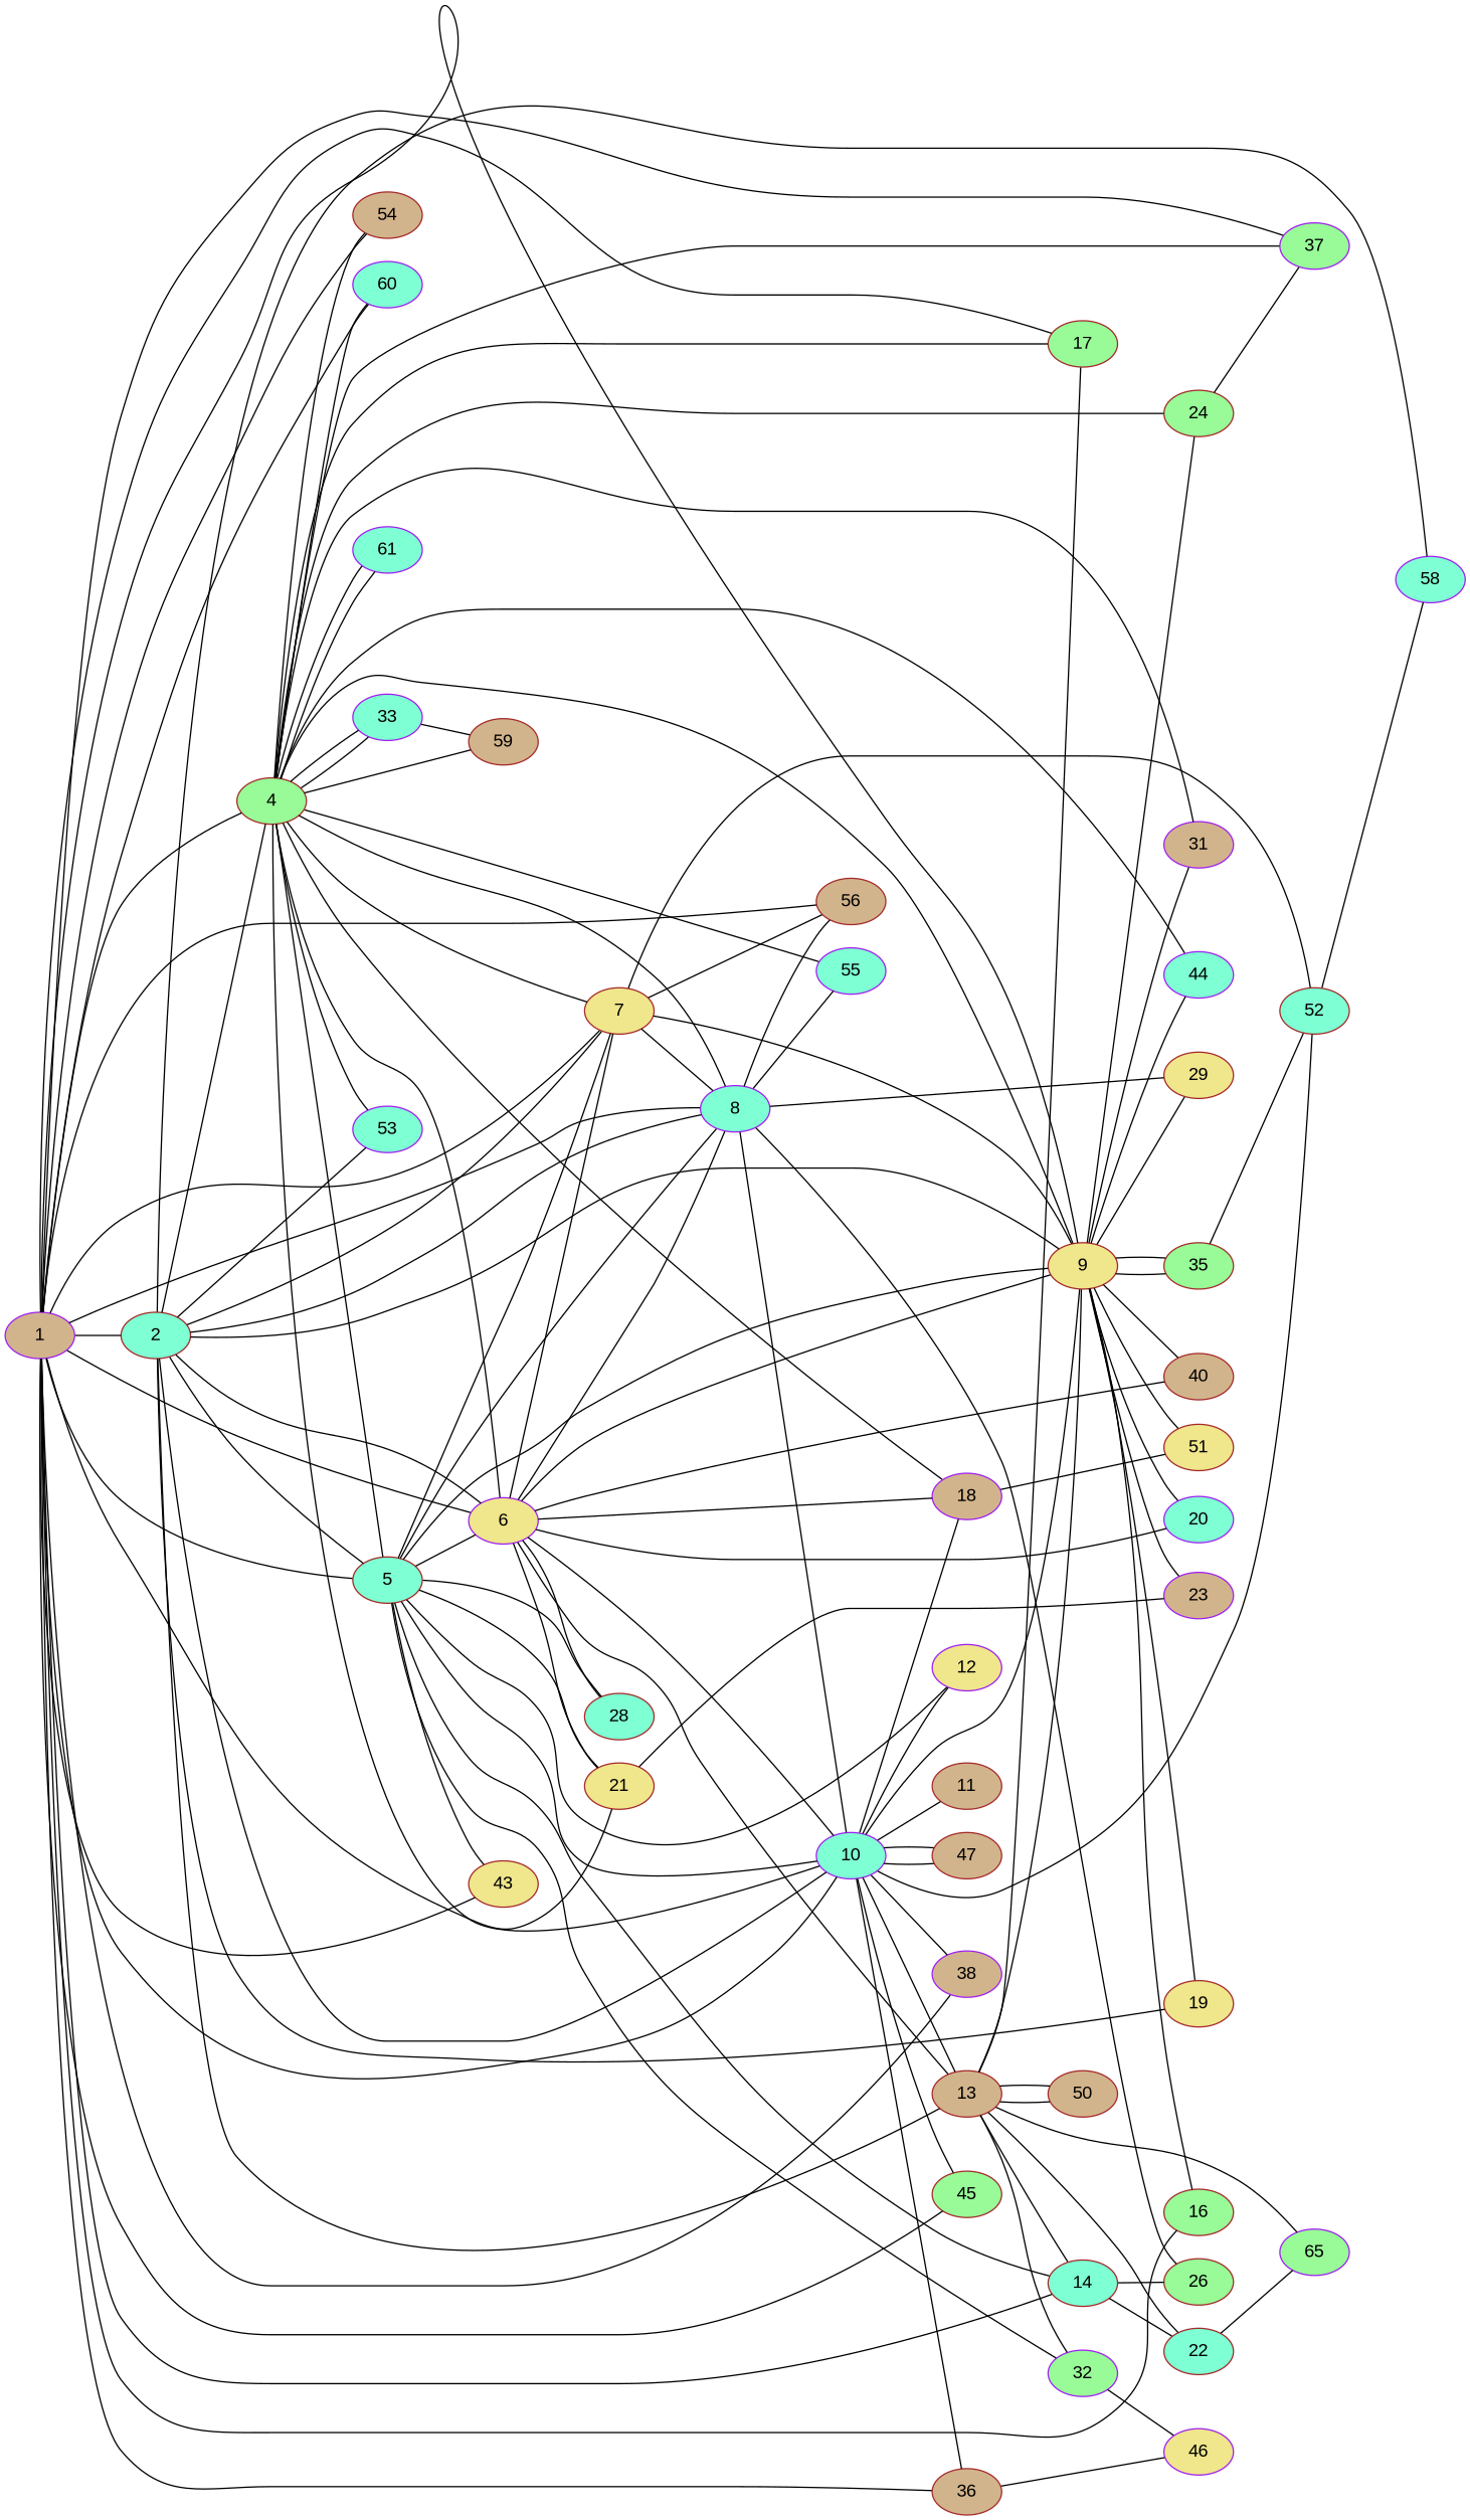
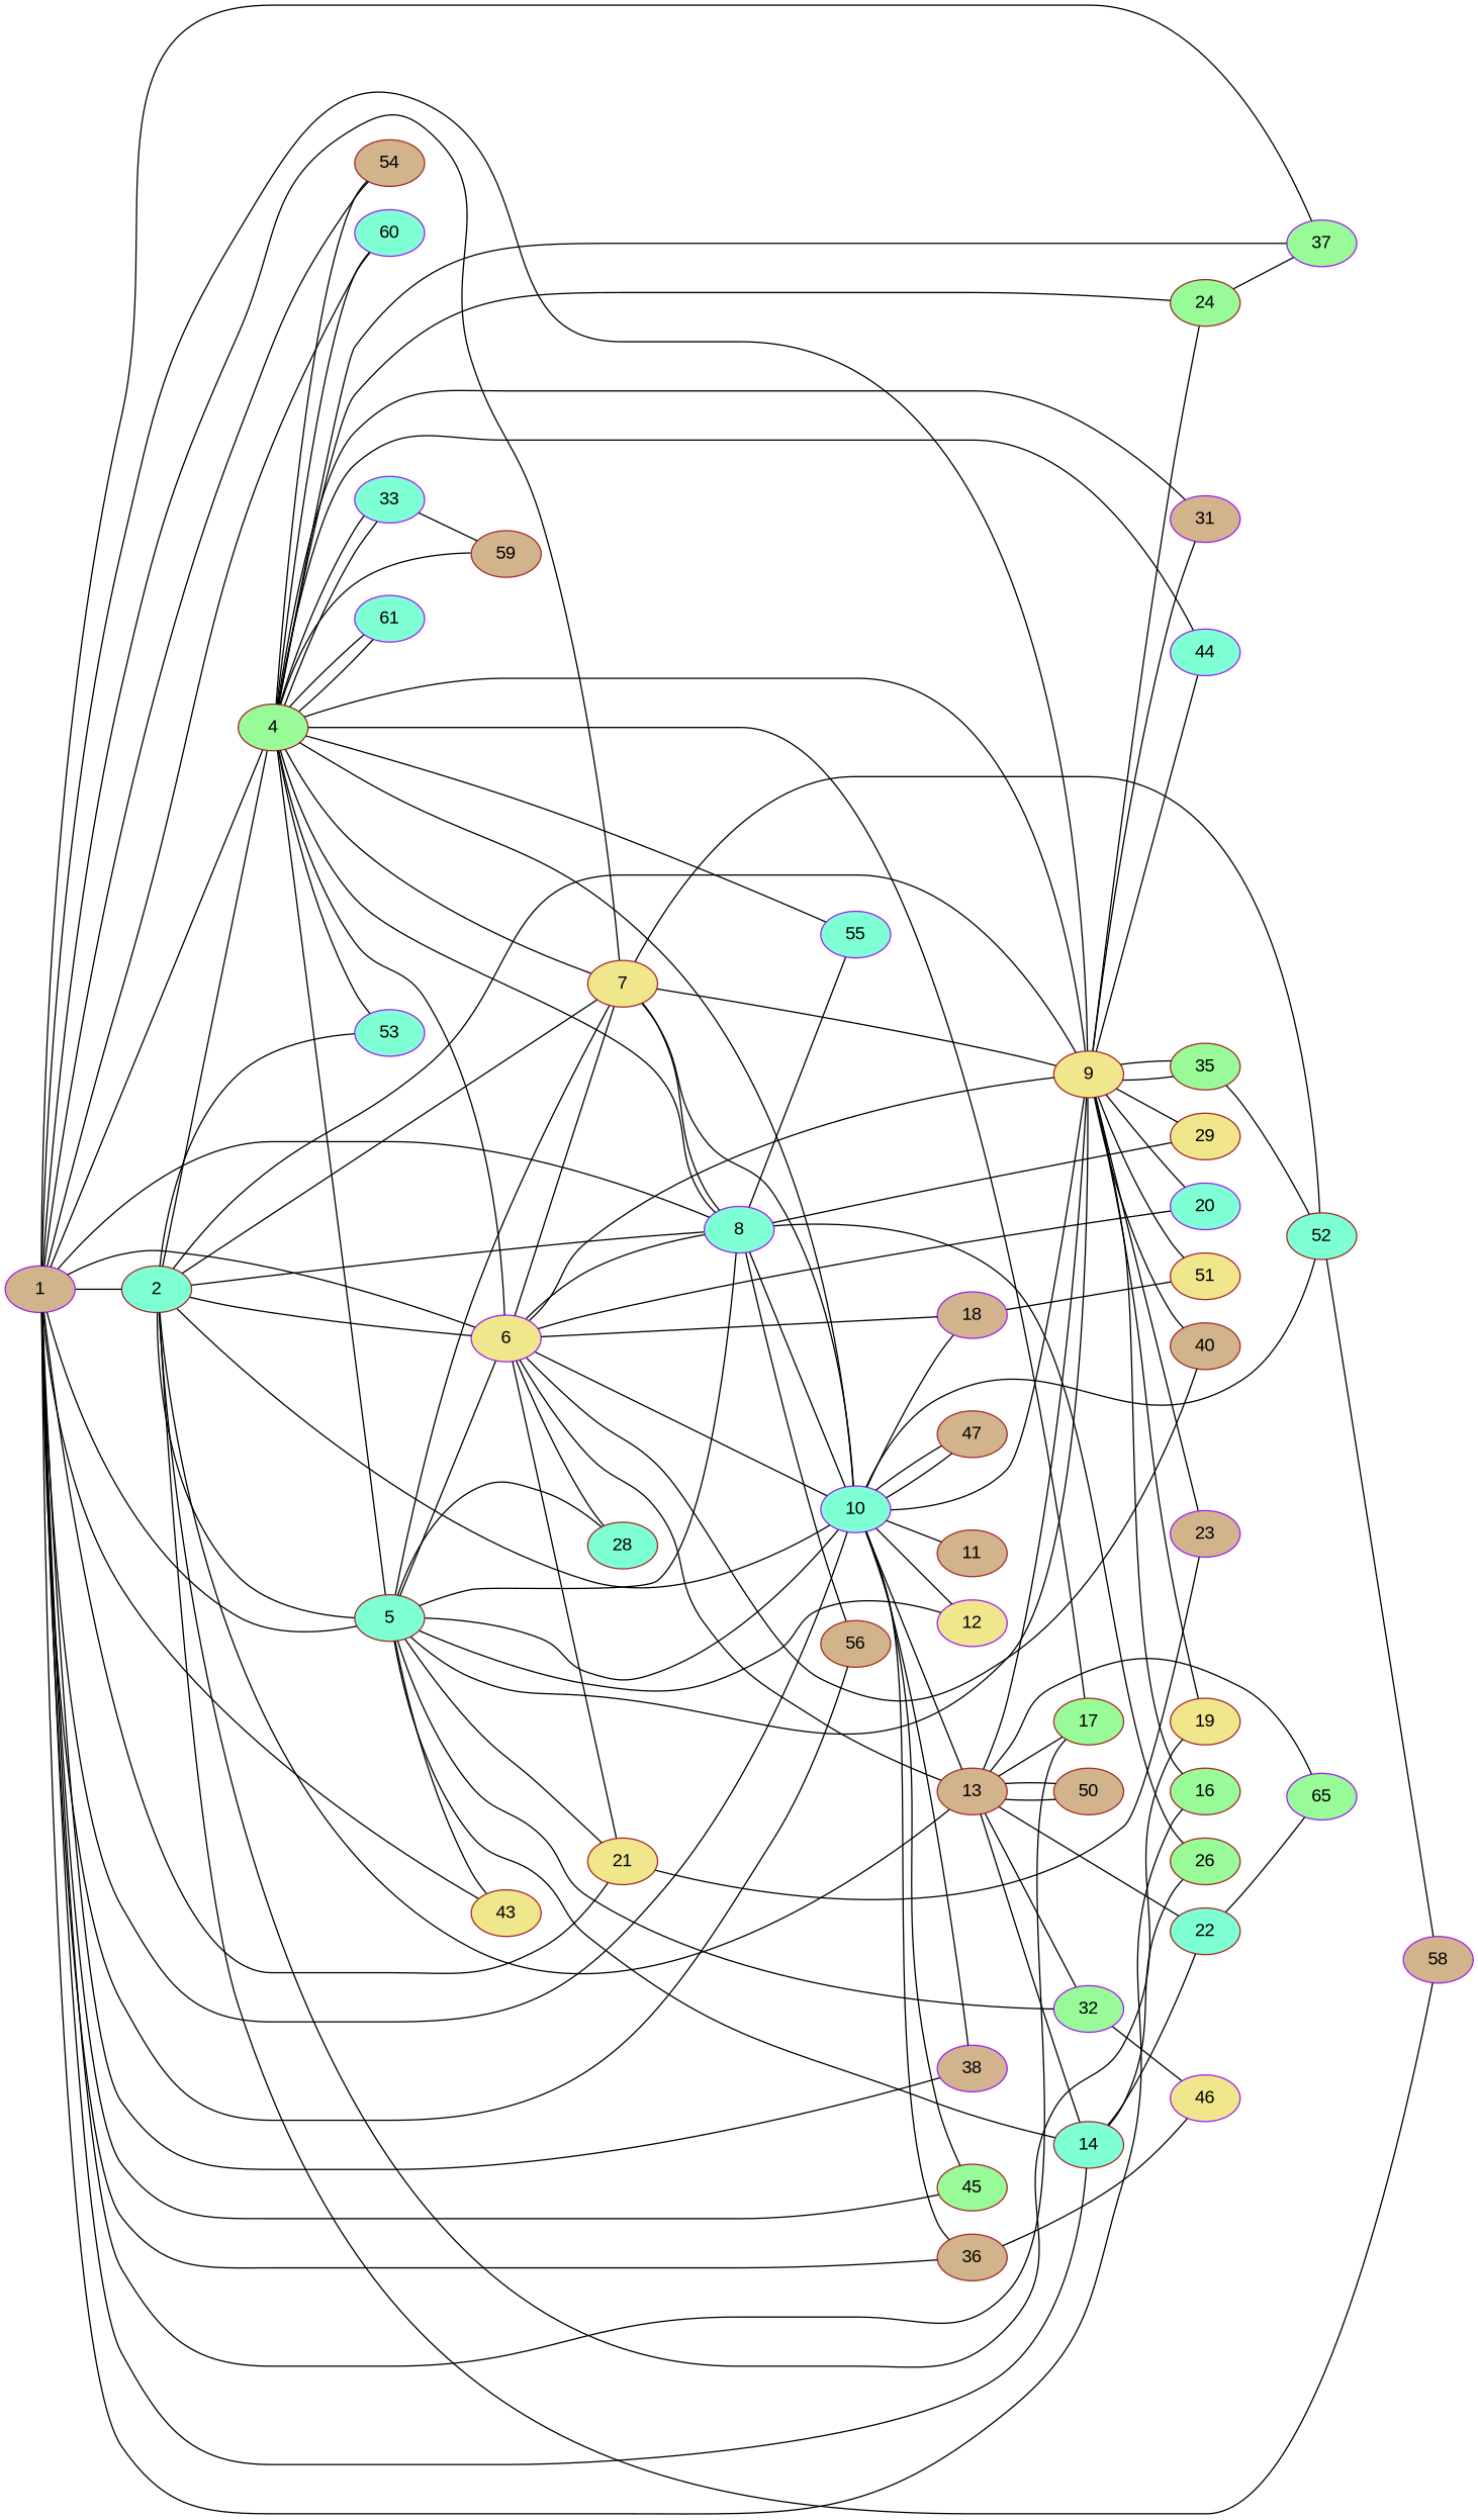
  graph {
    fontname="Liberation Sans"
    rankdir=LR
    node [color=brown fillcolor=tan fontname="Liberation Sans" style=filled]
    edge [fontname="Liberation Sans"]
    1 [color=purple super="+27"]
    2 [fillcolor=aquamarine super="+3"]
    4 [fillcolor=palegreen super="+30"]
    5 [fillcolor=aquamarine super="+42"]
    6 [color=purple fillcolor=khaki]
    7 [fillcolor=khaki super="+57"]
    8 [color=purple fillcolor=aquamarine super="+34"]
    9 [fillcolor=khaki super="+15"]
    10 [color=purple fillcolor=aquamarine super="+39"]
    14 [fillcolor=aquamarine super="+63"]
    16 [fillcolor=palegreen]
    17 [fillcolor=palegreen super="+48"]
    21 [fillcolor=khaki super="+41"]
    36
    37 [color=purple fillcolor=palegreen]
    38 [color=purple]
    43 [fillcolor=khaki]
    45 [fillcolor=palegreen]
    54
    56
    60 [color=purple fillcolor=aquamarine]
    13 [super="+64"]
    19 [fillcolor=khaki]
    53 [color=purple fillcolor=aquamarine]
-   58 [color=purple fillcolor=aquamarine]
+   58 [color=purple]
    18 [color=purple super="+25"]
    24 [fillcolor=palegreen super="+49"]
    31 [color=purple]
    33 [color=purple fillcolor=aquamarine]
    44 [color=purple fillcolor=aquamarine]
    55 [color=purple fillcolor=aquamarine]
    59
    61 [color=purple fillcolor=aquamarine]
    12 [color=purple fillcolor=khaki]
    28 [fillcolor=aquamarine]
    32 [color=purple fillcolor=palegreen]
    20 [color=purple fillcolor=aquamarine]
    40
    52 [fillcolor=aquamarine super="+62"]
    26 [fillcolor=palegreen]
    29 [fillcolor=khaki]
    23 [color=purple]
    35 [fillcolor=palegreen]
    51 [fillcolor=khaki]
    11
    47
    22 [fillcolor=aquamarine]
    46 [color=purple fillcolor=khaki]
    50
    65 [color=purple fillcolor=palegreen]
    1 -- 2 [weight=2]
    1 -- 4 [weight=3]
    1 -- 5
    1 -- 6
    1 -- 7
    1 -- 8
    1 -- 9
    1 -- 10
    1 -- 14
    1 -- 16
    1 -- 17
    1 -- 21
    1 -- 36
    1 -- 37
    1 -- 38
    1 -- 43
    1 -- 45
    1 -- 54
    1 -- 56
    1 -- 60
    2 -- 4 [weight=2]
    2 -- 5 [weight=2]
    2 -- 6 [weight=2]
    2 -- 7 [weight=3]
    2 -- 8 [weight=3]
    2 -- 9 [weight=2]
    2 -- 10 [weight=2]
    2 -- 13
    2 -- 19
    2 -- 53
    2 -- 58
    4 -- 5
    4 -- 6
    4 -- 7
    4 -- 8
    4 -- 9
    4 -- 10
    4 -- 17
    4 -- 37
    4 -- 54
    4 -- 60
    4 -- 53
-   4 -- 18
    4 -- 24
    4 -- 31
    4 -- 33
    4 -- 33
    4 -- 44
    4 -- 55
    4 -- 59
    4 -- 61
    4 -- 61
    5 -- 6
    5 -- 7
    5 -- 8
    5 -- 9
    5 -- 10
    5 -- 14
    5 -- 21
    5 -- 43
    5 -- 12
    5 -- 28 [weight=2]
    5 -- 32
    6 -- 7
    6 -- 8
    6 -- 9
    6 -- 10 [weight=2]
    6 -- 21
    6 -- 13
    6 -- 18
    6 -- 28
    6 -- 20
    6 -- 40
    7 -- 8
    7 -- 9
-   7 -- 56
+   7 -- 10
    7 -- 52
    8 -- 10
    8 -- 56
    8 -- 55
    8 -- 26
    8 -- 29
    9 -- 10
    9 -- 16
    9 -- 19
    9 -- 24
    9 -- 31
    9 -- 44
    9 -- 20
    9 -- 40
    9 -- 29
    9 -- 23
    9 -- 35
    9 -- 35
    9 -- 51
    10 -- 36
    10 -- 38
    10 -- 45
    10 -- 13
    10 -- 18
    10 -- 12
    10 -- 52
    10 -- 11
    10 -- 47
    10 -- 47
    14 -- 26
    14 -- 22
    21 -- 23
    36 -- 46
    13 -- 9 [weight=2]
    13 -- 14
    13 -- 17
    13 -- 32
    13 -- 22
    13 -- 50
    13 -- 50
    13 -- 65
    18 -- 51
    24 -- 37
    33 -- 59
    32 -- 46
    52 -- 58
    35 -- 52
    22 -- 65
  }
